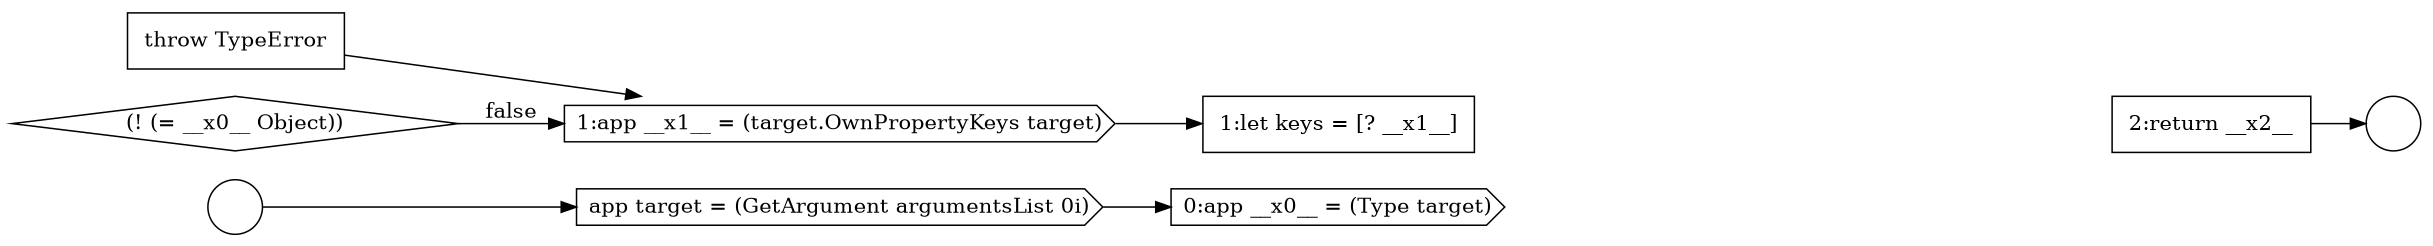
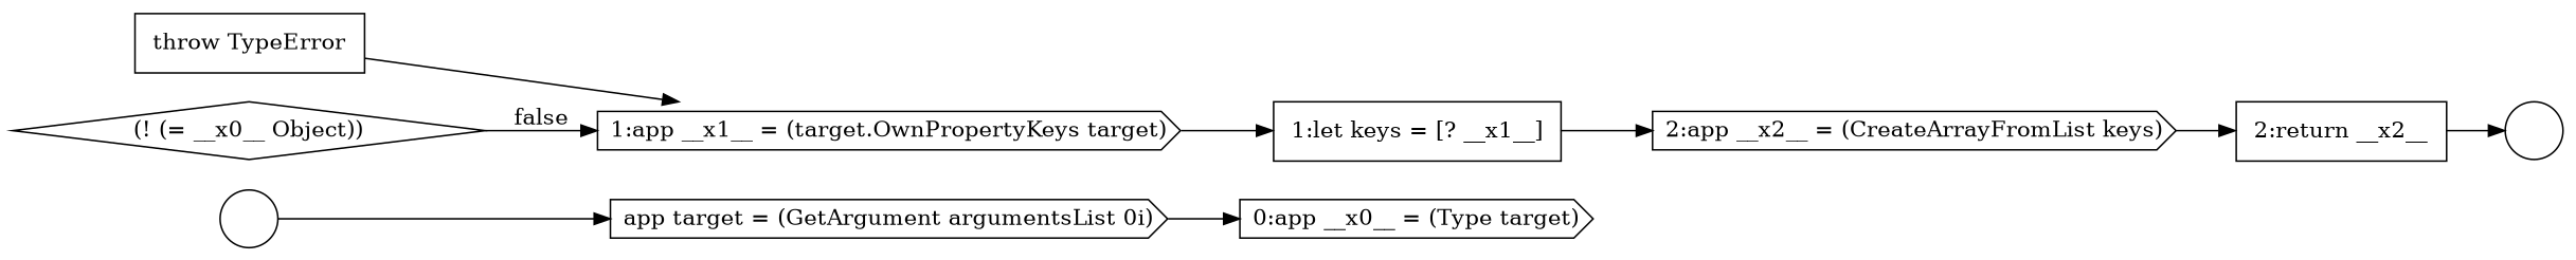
  digraph {
    rankdir=LR
    node [color=black fillcolor=white shape=cds style=filled]
    edge [color=black]
    n1 [label=<<font color="black">app target = (GetArgument argumentsList 0i)</font>>]
    n2 [label=<<font color="black">0:app __x0__ = (Type target)</font>>]
    n3 [label=" " shape=circle]
    n4 [label=<<font color="black">1:app __x1__ = (target.OwnPropertyKeys target)</font>>]
    n5 [label=<<font color="black">     <table border="0" cellborder="1" cellspacing="0" cellpadding="10">       <tr><td align="left">1:let keys = [? __x1__]</td></tr>     </table>   </font>> margin=0 shape=none]
+   n6 [label=<<font color="black">2:app __x2__ = (CreateArrayFromList keys)</font>>]
    n7 [label=<<font color="black">     <table border="0" cellborder="1" cellspacing="0" cellpadding="10">       <tr><td align="left">2:return __x2__</td></tr>     </table>   </font>> margin=0 shape=none]
    n8 [label=<<font color="black">     <table border="0" cellborder="1" cellspacing="0" cellpadding="10">       <tr><td align="left">throw TypeError</td></tr>     </table>   </font>> margin=0 shape=none]
    n9 [label=<<font color="black">(! (= __x0__ Object))</font>> shape=diamond]
    n10 [label=" " shape=circle]
    n1 -> n2
    n4 -> n5
+   n5 -> n6
+   n6 -> n7
    n7 -> n3
    n8 -> n4
    n9 -> n4 [label=<<font color="black">false</font>>]
    n10 -> n1
  }
